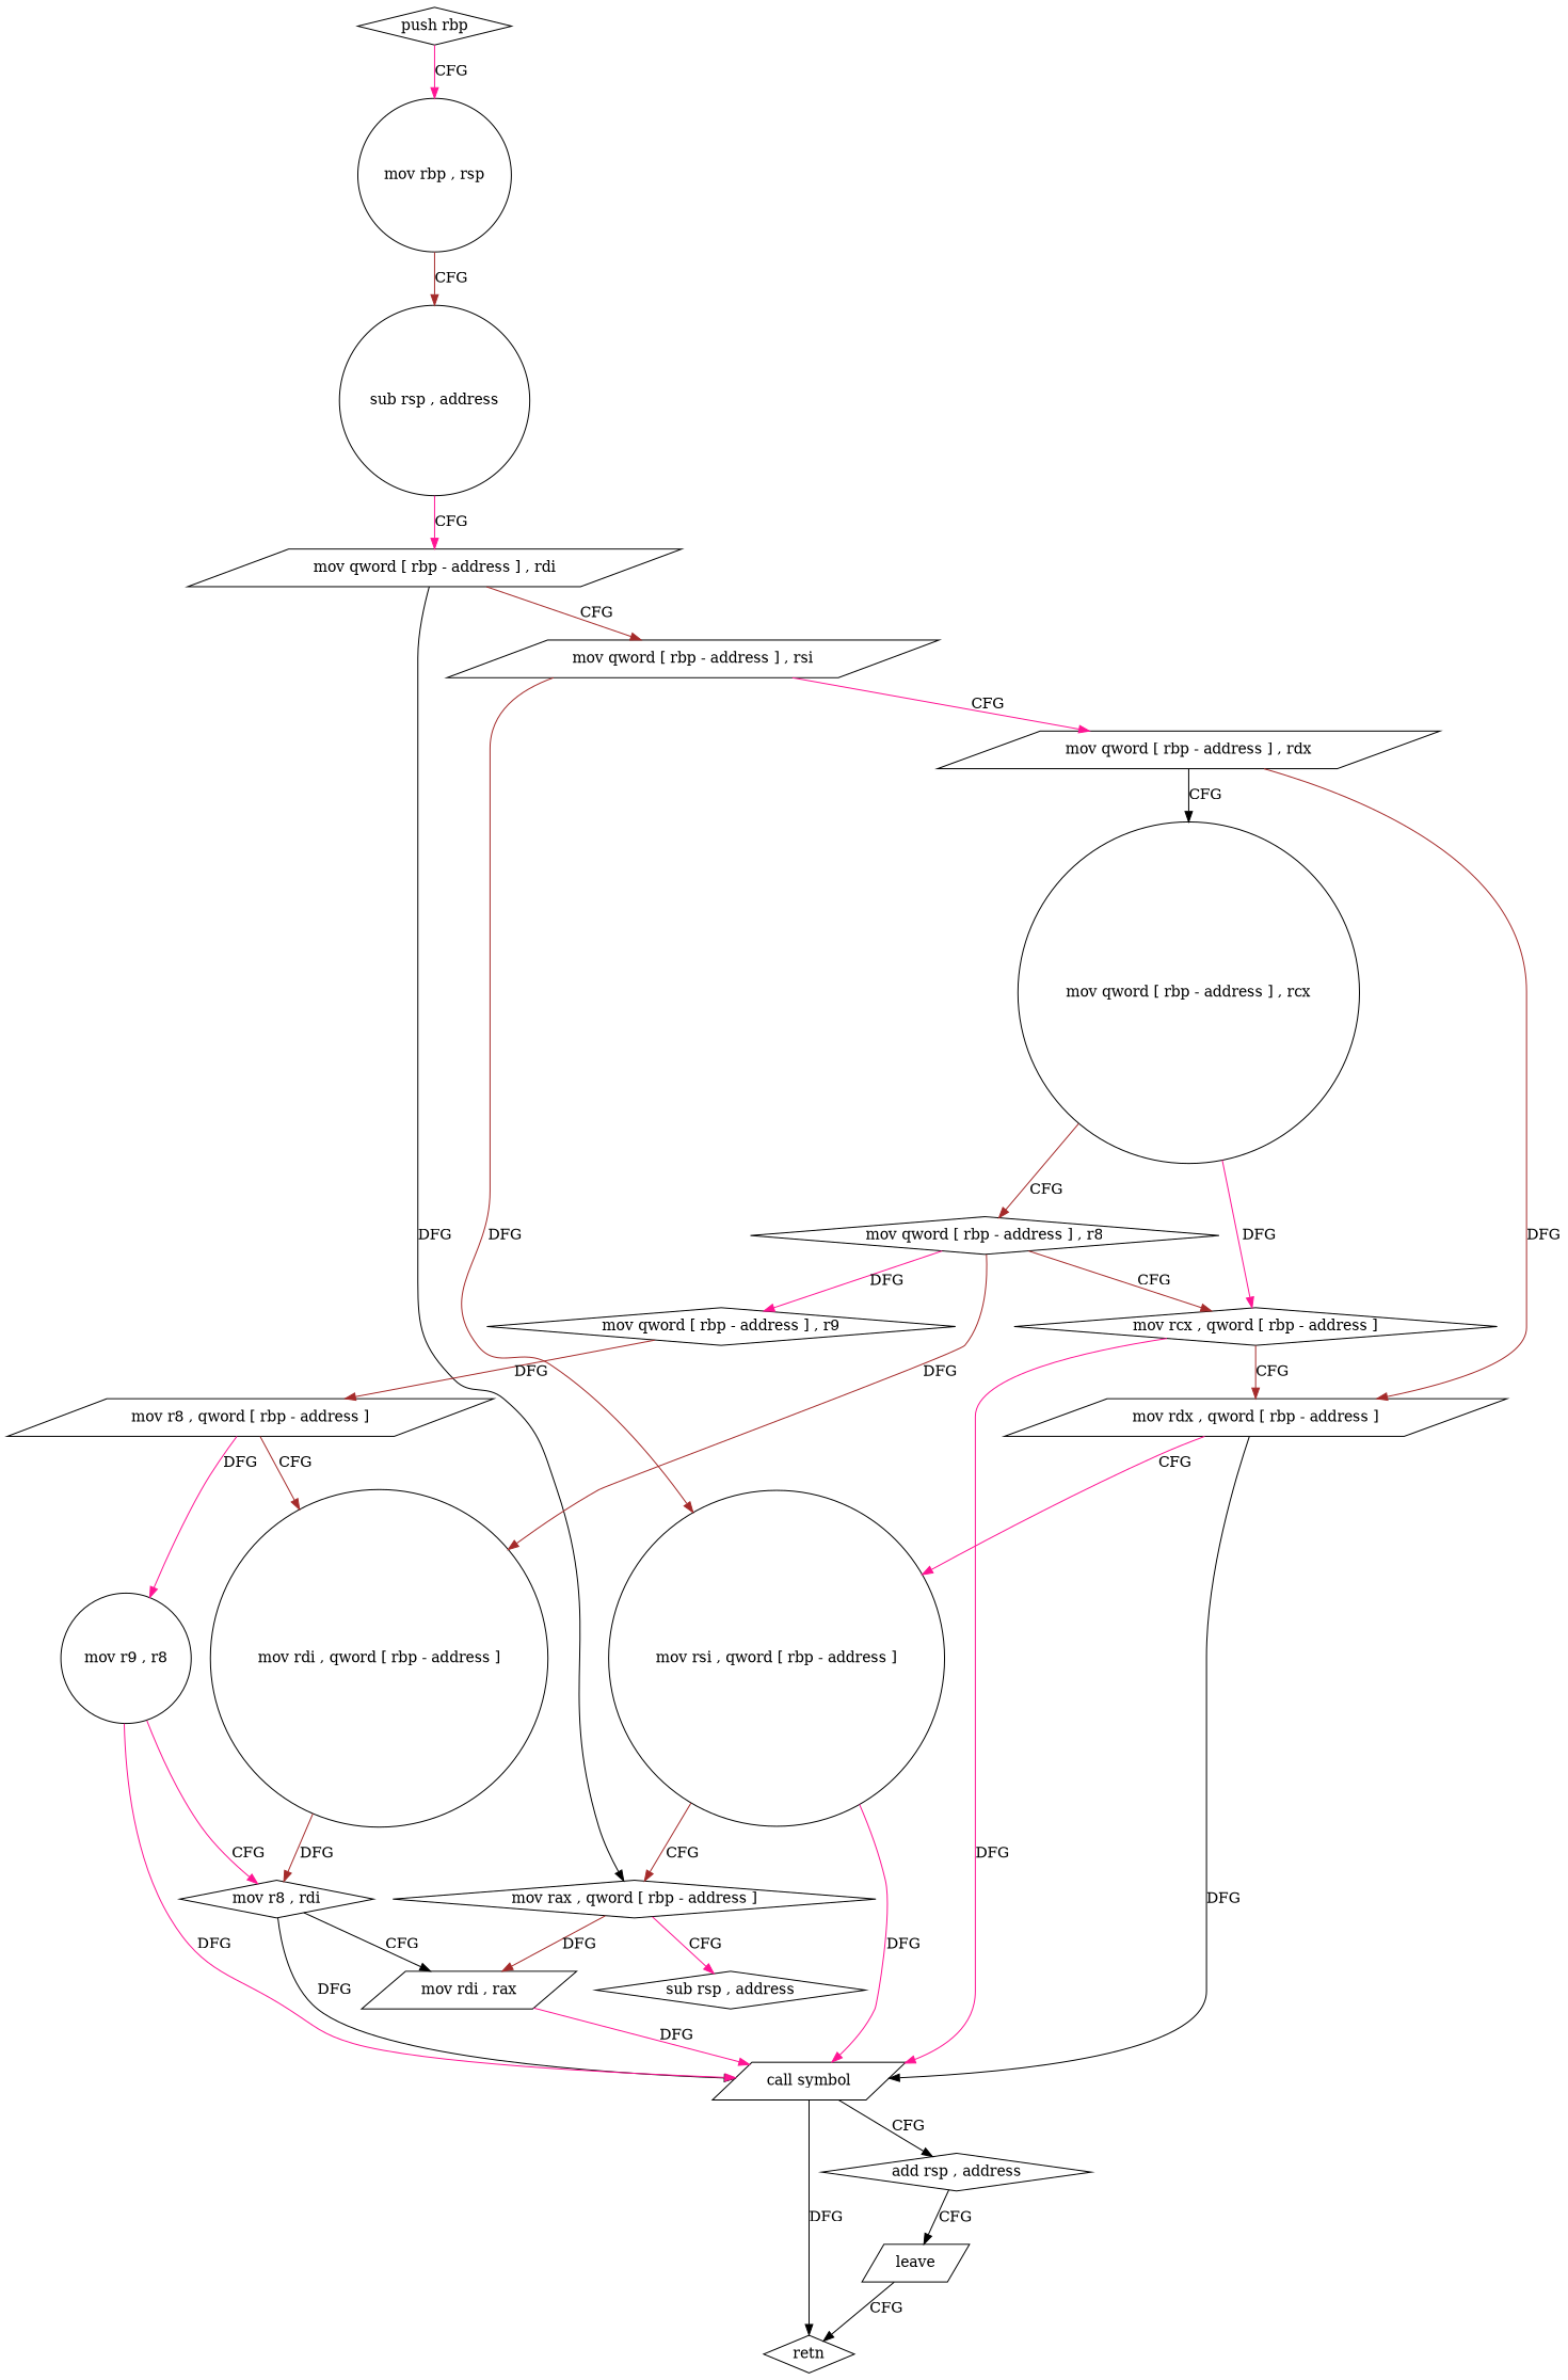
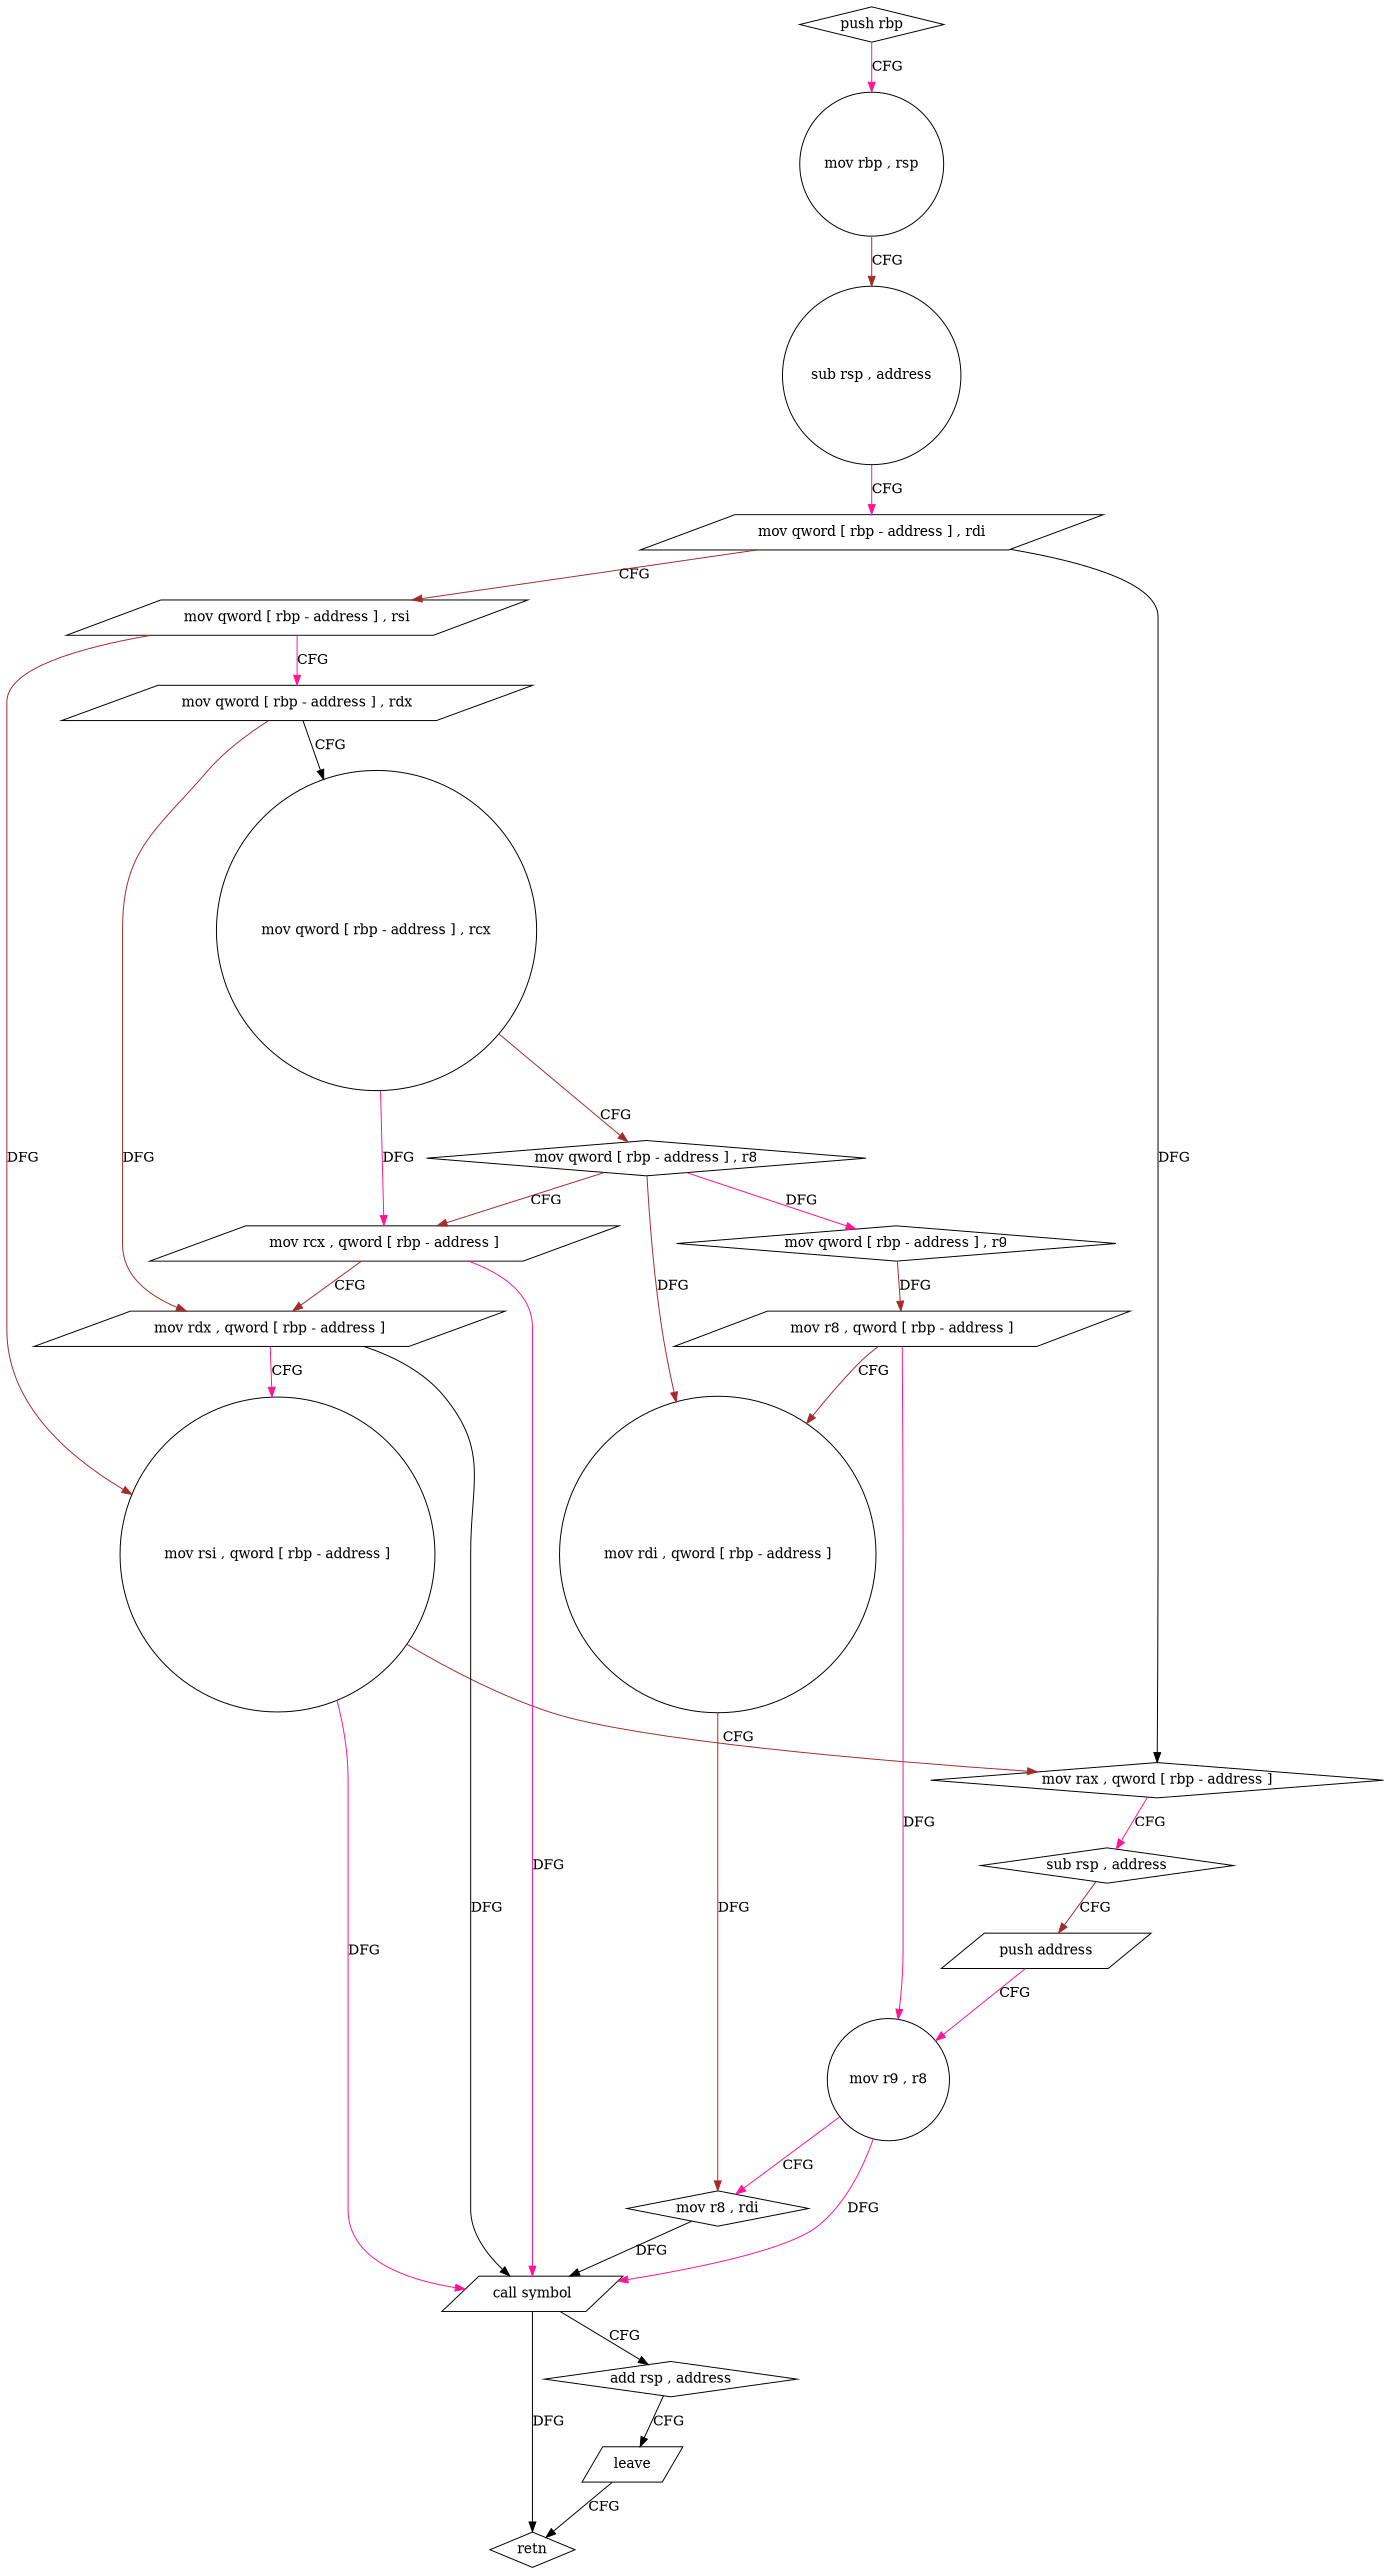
  digraph {
    fontname="DejaVu Serif"
    node [fontname="DejaVu Serif" shape=diamond]
    edge [color=deeppink fontname="DejaVu Serif"]
    n1 [label="push rbp"]
    n2 [label="mov rbp , rsp" shape=circle]
    n3 [label="sub rsp , address" shape=circle]
    n4 [label="mov qword [ rbp - address ] , rdi" shape=parallelogram]
    n5 [label="mov qword [ rbp - address ] , rsi" shape=parallelogram]
    n6 [label="mov rax , qword [ rbp - address ]"]
    n7 [label="mov qword [ rbp - address ] , rdx" shape=parallelogram]
    n8 [label="mov rsi , qword [ rbp - address ]" shape=circle]
    n9 [label="sub rsp , address"]
-   n10 [label="mov rdi , rax" shape=parallelogram]
    n11 [label="mov qword [ rbp - address ] , rcx" shape=circle]
    n12 [label="mov rdx , qword [ rbp - address ]" shape=parallelogram]
    n13 [label="call symbol" shape=parallelogram]
    n14 [label="mov qword [ rbp - address ] , r8"]
-   n15 [label="mov rcx , qword [ rbp - address ]"]
+   n15 [label="mov rcx , qword [ rbp - address ]" shape=parallelogram]
    n16 [label="mov qword [ rbp - address ] , r9"]
    n17 [label="mov rdi , qword [ rbp - address ]" shape=circle]
    n18 [label="mov r8 , qword [ rbp - address ]" shape=parallelogram]
    n19 [label="mov r8 , rdi"]
    n20 [label="mov r9 , r8" shape=circle]
    n21 [label="add rsp , address"]
    n22 [label=retn]
+   n23 [label="push address" shape=parallelogram]
    n24 [label=leave shape=parallelogram]
    n1 -> n2 [label=CFG]
    n2 -> n3 [color=brown label=CFG]
    n3 -> n4 [label=CFG]
    n4 -> n5 [color=brown label=CFG]
    n4 -> n6 [color=black label=DFG]
    n5 -> n7 [label=CFG]
    n5 -> n8 [color=brown label=DFG]
    n6 -> n9 [label=CFG]
-   n6 -> n10 [color=brown label=DFG]
    n7 -> n11 [color=black label=CFG]
    n7 -> n12 [color=brown label=DFG]
    n8 -> n6 [color=brown label=CFG]
    n8 -> n13 [label=DFG]
-   n10 -> n13 [label=DFG]
+   n9 -> n23 [color=brown label=CFG]
    n11 -> n14 [color=brown label=CFG]
    n11 -> n15 [label=DFG]
    n12 -> n8 [label=CFG]
    n12 -> n13 [color=black label=DFG]
    n13 -> n21 [color=black label=CFG]
    n13 -> n22 [color=black label=DFG]
    n14 -> n15 [color=brown label=CFG]
    n14 -> n16 [label=DFG]
    n14 -> n17 [color=brown label=DFG]
    n15 -> n12 [color=brown label=CFG]
    n15 -> n13 [label=DFG]
    n16 -> n18 [color=brown label=DFG]
    n17 -> n19 [color=brown label=DFG]
    n18 -> n17 [color=brown label=CFG]
    n18 -> n20 [label=DFG]
-   n19 -> n10 [color=black label=CFG]
    n19 -> n13 [color=black label=DFG]
    n20 -> n13 [label=DFG]
    n20 -> n19 [label=CFG]
    n21 -> n24 [color=black label=CFG]
+   n23 -> n20 [label=CFG]
    n24 -> n22 [color=black label=CFG]
  }
